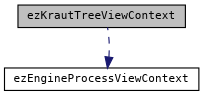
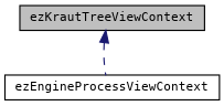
  digraph {
    fontname="DejaVu Sans Mono"
    node [color=black fontname="DejaVu Sans Mono" fontsize=10 shape=record style=filled]
    n1 [fillcolor=grey75 fontcolor=black height=0.2 label=ezKrautTreeViewContext width=0.4]
    n2 [fillcolor=white height=0.2 label=ezEngineProcessViewContext width=0.4]
-   n2 -> n1 [color=midnightblue dir=back fontname="DejaVu Sans Mono" fontsize=10 labelfontname=Helvetica labelfontsize=10 style=dashed]
+   n1 -> n2 [color=midnightblue dir=back fontname="DejaVu Sans Mono" fontsize=10 labelfontname=Helvetica labelfontsize=10 style=dashed]
  }
